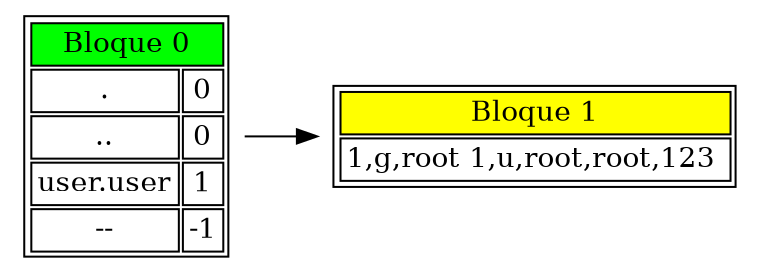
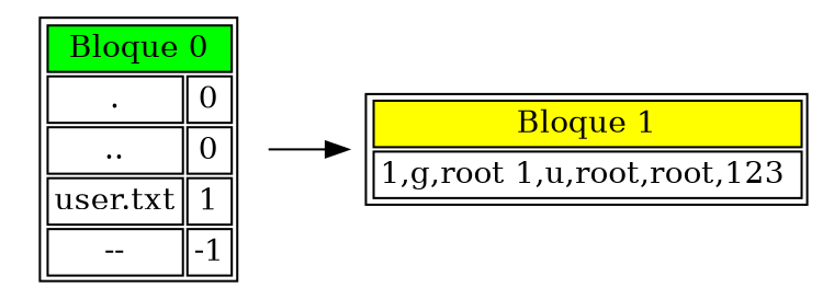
  digraph {
    rankdir=LR
    node [shape=plaintext]
-   n1 [label=< <table border='1' cellborder='1'> <tr> <td colspan="2" bgcolor="green">Bloque 0</td> </tr> <tr> <td>.</td> <td port='b0'>0</td> </tr> <tr> <td>..</td> <td port='b1'>0</td> </tr> <tr> <td>user.user</td> <td port='b2'>1</td> </tr> <tr> <td>--</td> <td port='b3'>-1</td> </tr> </table> >]
+   n1 [label=< <table border='1' cellborder='1'> <tr> <td colspan="2" bgcolor="green">Bloque 0</td> </tr> <tr> <td>.</td> <td port='b0'>0</td> </tr> <tr> <td>..</td> <td port='b1'>0</td> </tr> <tr> <td>user.txt</td> <td port='b2'>1</td> </tr> <tr> <td>--</td> <td port='b3'>-1</td> </tr> </table> >]
    n2 [label=< <table border='1' cellborder='1'> <tr> <td bgcolor="yellow">Bloque 1</td> </tr> <tr> <td>1,g,root 1,u,root,root,123 </td> </tr> </table> >]
    n1 -> n2
  }
